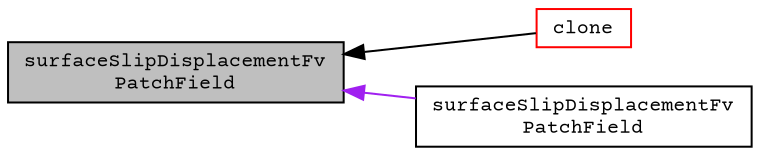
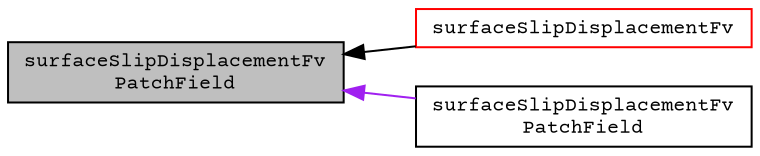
  digraph {
    rankdir=LR
    fontname="Courier Prime"
    node [color=black fontname="Courier Prime" fontsize=10 shape=record]
    edge [dir=back fontname="Courier Prime" fontsize=10 labelfontname=FreeSans labelfontsize=10 style=solid]
    n1 [fillcolor=grey75 fontcolor=black height=0.2 label="surfaceSlipDisplacementFv\lPatchField" style=filled width=0.4]
-   n2 [color=red height=0.2 label=clone width=0.4]
+   n2 [color=red height=0.2 label=surfaceSlipDisplacementFv width=0.4]
    n3 [height=0.2 label="surfaceSlipDisplacementFv\lPatchField" width=0.4]
    n1 -> n2 [color=black]
    n1 -> n3 [color=purple]
  }
